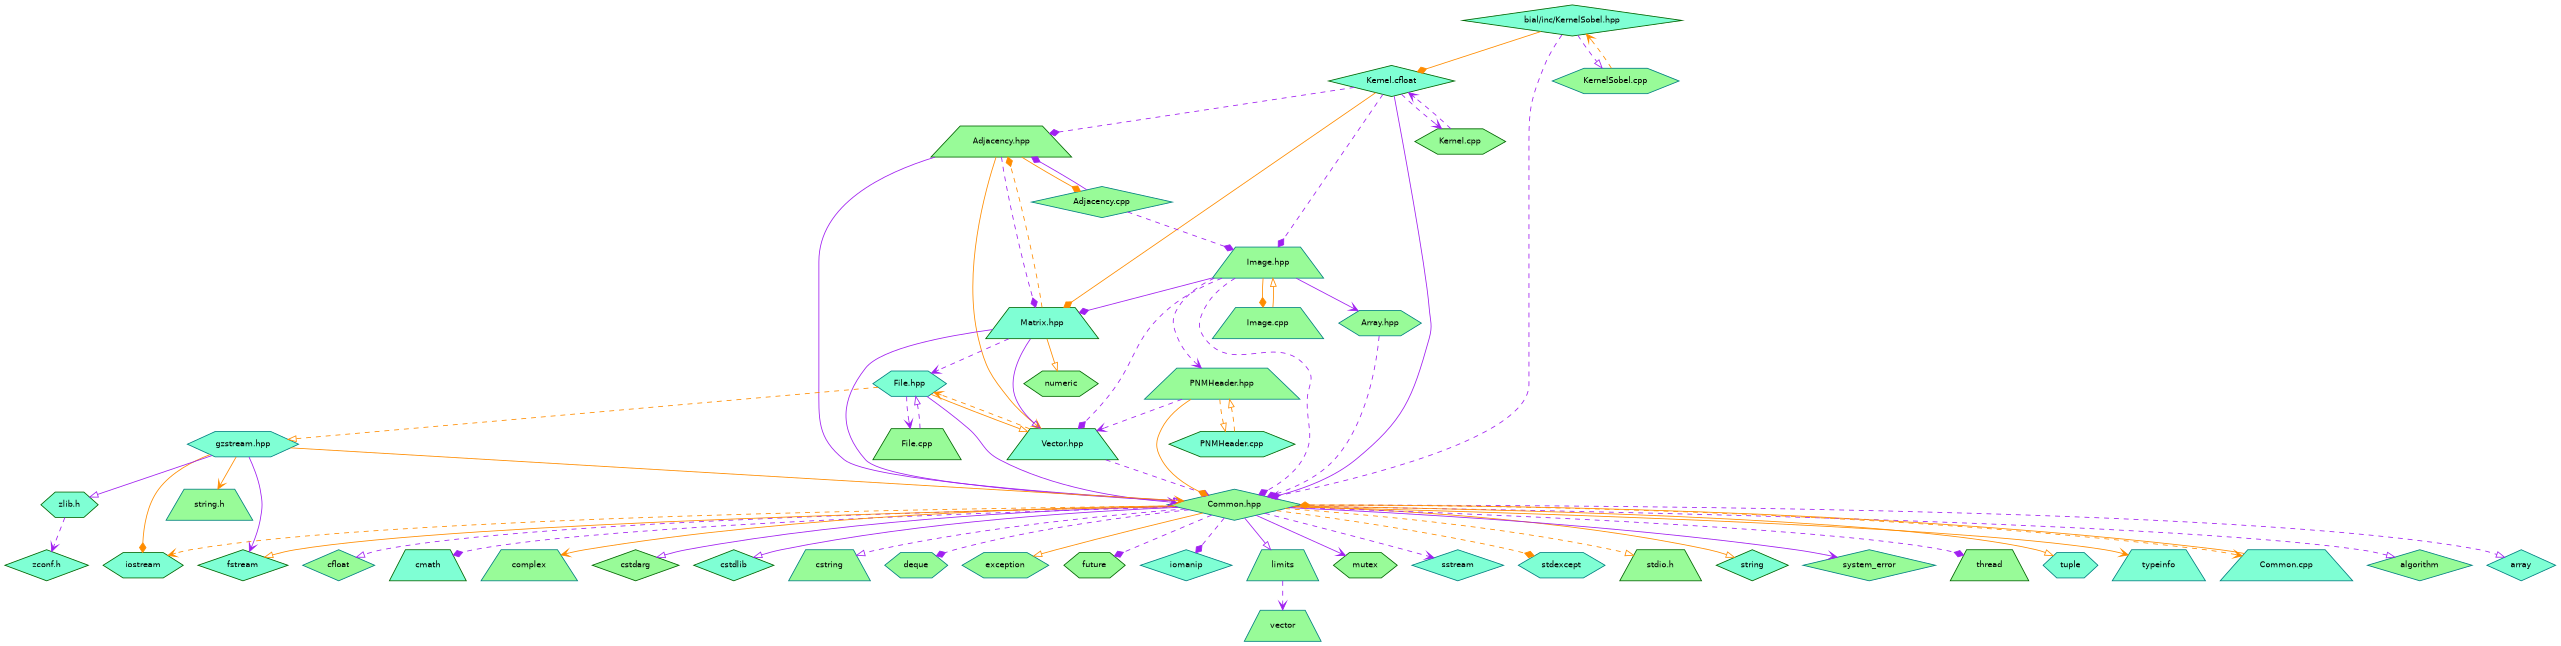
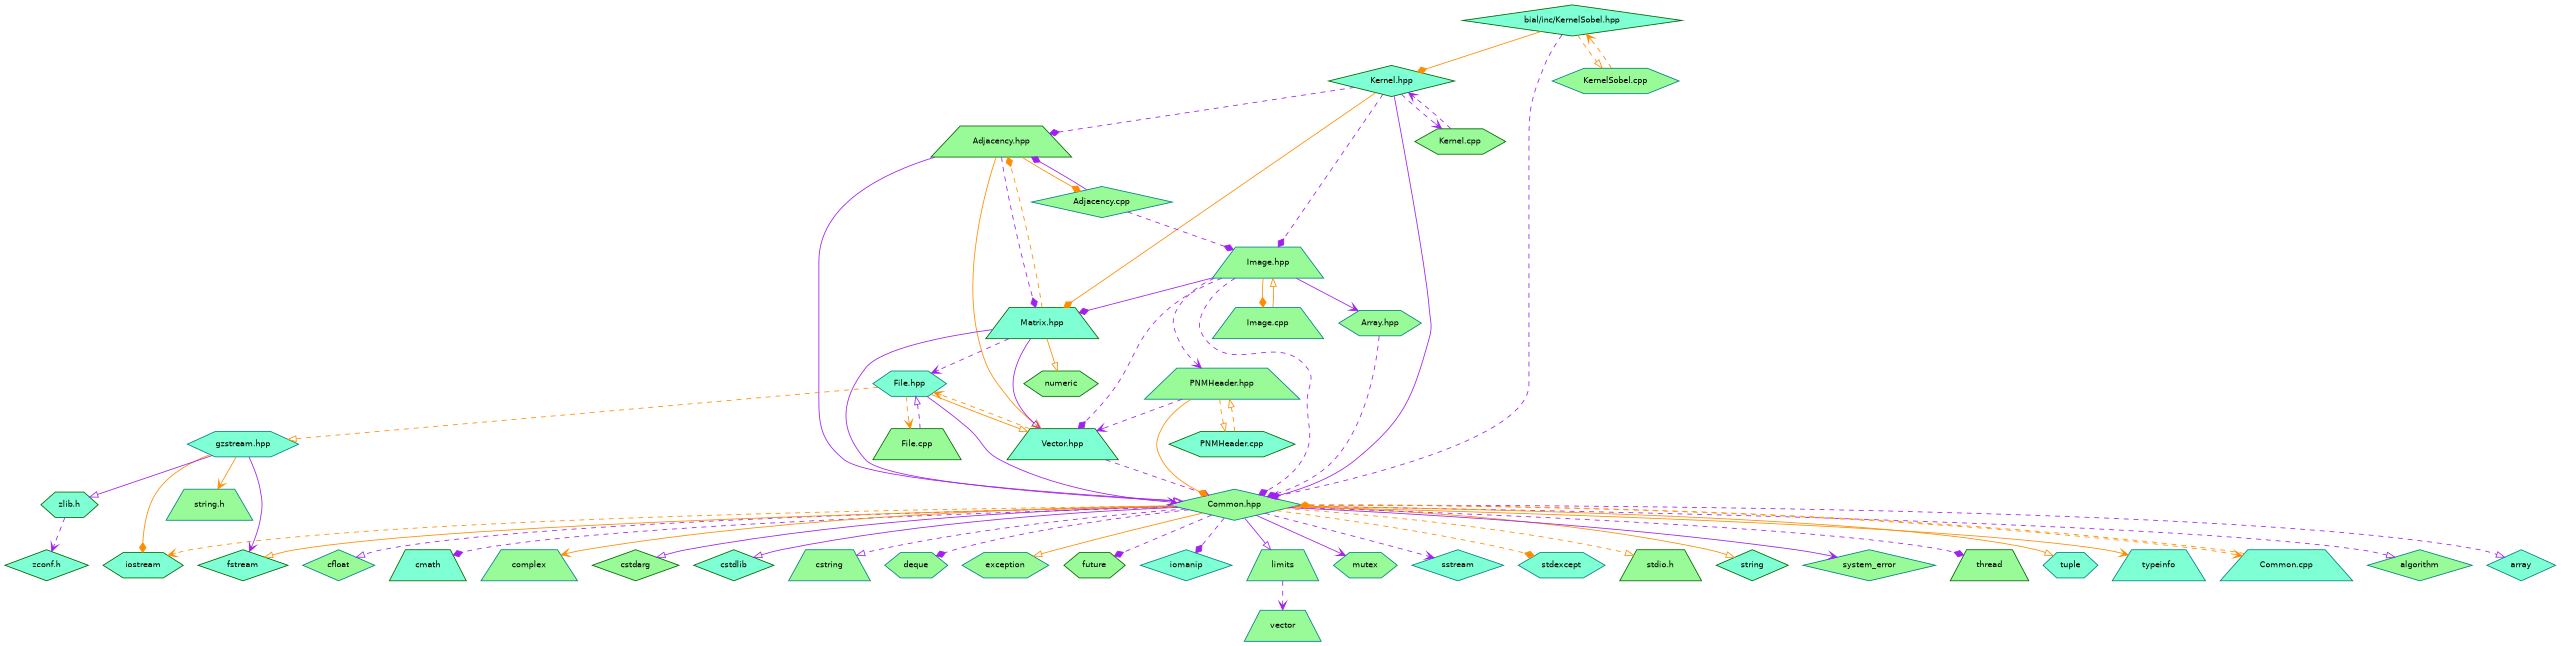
  digraph {
    node [color=teal fillcolor=palegreen fontname=Helvetica fontsize=10 shape=trapezium style=filled]
    edge [arrowhead=diamond color=purple fontname=Helvetica fontsize=10 labelfontname=Helvetica labelfontsize=10 style=dashed]
    n1 [color=darkgreen fillcolor=aquamarine fontcolor=black height=0.2 label="bial/inc/KernelSobel.hpp" shape=diamond width=0.4]
    n2 [height=0.2 label="Common.hpp" shape=diamond width=0.4]
-   n3 [color=darkgreen fillcolor=aquamarine height=0.2 label="Kernel.cfloat" shape=diamond width=0.4]
+   n3 [color=darkgreen fillcolor=aquamarine height=0.2 label="Kernel.hpp" shape=diamond width=0.4]
    n4 [height=0.2 label="KernelSobel.cpp" shape=hexagon width=0.4]
    n5 [height=0.2 label=algorithm shape=diamond width=0.4]
    n6 [fillcolor=aquamarine height=0.2 label=array shape=diamond width=0.4]
    n7 [height=0.2 label=cfloat shape=diamond width=0.4]
    n8 [color=darkgreen fillcolor=aquamarine height=0.2 label=cmath width=0.4]
    n9 [height=0.2 label=complex width=0.4]
    n10 [color=darkgreen height=0.2 label=cstdarg shape=diamond width=0.4]
    n11 [color=darkgreen fillcolor=aquamarine height=0.2 label=cstdlib shape=diamond width=0.4]
    n12 [height=0.2 label=cstring width=0.4]
    n13 [height=0.2 label=deque shape=hexagon width=0.4]
    n14 [height=0.2 label=exception shape=hexagon width=0.4]
    n15 [color=darkgreen fillcolor=aquamarine height=0.2 label=fstream shape=diamond width=0.4]
    n16 [color=darkgreen height=0.2 label=future shape=hexagon width=0.4]
    n17 [fillcolor=aquamarine height=0.2 label=iomanip shape=diamond width=0.4]
    n18 [color=darkgreen fillcolor=aquamarine height=0.2 label=iostream shape=hexagon width=0.4]
    n19 [height=0.2 label=limits width=0.4]
-   n20 [color=darkgreen height=0.2 label=mutex shape=hexagon width=0.4]
+   n20 [height=0.2 label=mutex shape=hexagon width=0.4]
    n21 [fillcolor=aquamarine height=0.2 label=sstream shape=diamond width=0.4]
    n22 [fillcolor=aquamarine height=0.2 label=stdexcept shape=hexagon width=0.4]
    n23 [color=darkgreen height=0.2 label="stdio.h" width=0.4]
    n24 [color=darkgreen fillcolor=aquamarine height=0.2 label=string shape=diamond width=0.4]
    n25 [height=0.2 label=system_error shape=diamond width=0.4]
    n26 [color=darkgreen height=0.2 label=thread width=0.4]
    n27 [fillcolor=aquamarine height=0.2 label=tuple shape=hexagon width=0.4]
    n28 [fillcolor=aquamarine height=0.2 label=typeinfo width=0.4]
    n29 [fillcolor=aquamarine height=0.2 label="Common.cpp" width=0.4]
    n30 [color=darkgreen height=0.2 label="Adjacency.hpp" width=0.4]
    n31 [color=darkgreen fillcolor=aquamarine height=0.2 label="Matrix.hpp" width=0.4]
    n32 [height=0.2 label="Image.hpp" width=0.4]
    n33 [color=darkgreen height=0.2 label="Kernel.cpp" shape=hexagon width=0.4]
    n34 [height=0.2 label=vector width=0.4]
    n35 [color=darkgreen fillcolor=aquamarine height=0.2 label="Vector.hpp" width=0.4]
    n36 [height=0.2 label="Adjacency.cpp" shape=diamond width=0.4]
    n37 [color=darkgreen height=0.2 label=numeric shape=hexagon width=0.4]
    n38 [fillcolor=aquamarine height=0.2 label="File.hpp" shape=hexagon width=0.4]
    n39 [height=0.2 label="Array.hpp" shape=hexagon width=0.4]
    n40 [height=0.2 label="PNMHeader.hpp" width=0.4]
    n41 [height=0.2 label="Image.cpp" width=0.4]
    n42 [fillcolor=aquamarine height=0.2 label="gzstream.hpp" shape=hexagon width=0.4]
    n43 [color=darkgreen height=0.2 label="File.cpp" width=0.4]
    n44 [color=darkgreen fillcolor=aquamarine height=0.2 label="zlib.h" shape=hexagon width=0.4]
    n45 [height=0.2 label="string.h" width=0.4]
    n46 [color=darkgreen fillcolor=aquamarine height=0.2 label="zconf.h" shape=diamond width=0.4]
    n47 [color=darkgreen fillcolor=aquamarine height=0.2 label="PNMHeader.cpp" shape=hexagon width=0.4]
    n1 -> n2 [arrowhead=vee]
    n1 -> n3 [color=darkorange style=solid]
-   n1 -> n4 [arrowhead=onormal]
+   n1 -> n4 [arrowhead=onormal color=darkorange]
    n2 -> n5 [arrowhead=onormal]
    n2 -> n6 [arrowhead=onormal]
    n2 -> n7 [arrowhead=onormal]
    n2 -> n8
    n2 -> n9 [arrowhead=vee color=darkorange style=solid]
    n2 -> n10 [arrowhead=onormal style=solid]
    n2 -> n11 [arrowhead=onormal style=solid]
    n2 -> n12 [arrowhead=onormal]
    n2 -> n13
    n2 -> n14 [arrowhead=onormal color=darkorange style=solid]
    n2 -> n15 [arrowhead=onormal color=darkorange style=solid]
    n2 -> n16
    n2 -> n17
    n2 -> n18 [arrowhead=vee color=darkorange]
    n2 -> n19 [arrowhead=onormal style=solid]
    n2 -> n20 [arrowhead=vee style=solid]
    n2 -> n21 [arrowhead=vee]
    n2 -> n22 [color=darkorange]
    n2 -> n23 [arrowhead=onormal color=darkorange]
    n2 -> n24 [arrowhead=onormal color=darkorange style=solid]
    n2 -> n25 [arrowhead=vee style=solid]
    n2 -> n26
    n2 -> n27 [arrowhead=onormal color=darkorange style=solid]
    n2 -> n28 [arrowhead=vee color=darkorange style=solid]
    n2 -> n29 [arrowhead=vee color=darkorange]
    n3 -> n2 [style=solid]
    n3 -> n30
    n3 -> n31 [color=darkorange style=solid]
    n3 -> n32
    n3 -> n33 [arrowhead=vee]
    n4 -> n1 [arrowhead=vee color=darkorange]
    n19 -> n34 [arrowhead=vee]
-   n29 -> n2 [color=darkorange style=solid]
+   n29 -> n2 [color=darkorange]
    n30 -> n2 [arrowhead=onormal style=solid]
    n30 -> n31
    n30 -> n35 [arrowhead=vee color=darkorange style=solid]
    n30 -> n36 [color=darkorange style=solid]
    n31 -> n2 [arrowhead=onormal style=solid]
    n31 -> n30 [color=darkorange]
    n31 -> n35 [arrowhead=onormal style=solid]
    n31 -> n37 [arrowhead=onormal color=darkorange style=solid]
    n31 -> n38 [arrowhead=vee]
    n32 -> n2
    n32 -> n31 [style=solid]
    n32 -> n35
    n32 -> n39 [arrowhead=vee style=solid]
    n32 -> n40 [arrowhead=vee]
    n32 -> n41 [color=darkorange style=solid]
    n33 -> n3 [arrowhead=vee]
    n35 -> n2
    n35 -> n38 [arrowhead=vee color=darkorange]
    n36 -> n30 [style=solid]
    n36 -> n32
    n38 -> n2 [arrowhead=vee style=solid]
    n38 -> n35 [arrowhead=onormal color=darkorange style=solid]
    n38 -> n42 [arrowhead=onormal color=darkorange]
-   n38 -> n43 [arrowhead=vee]
+   n38 -> n43 [arrowhead=vee color=darkorange]
    n39 -> n2
    n40 -> n2 [color=darkorange style=solid]
    n40 -> n35 [arrowhead=vee]
    n40 -> n47 [arrowhead=onormal color=darkorange]
    n41 -> n32 [arrowhead=onormal color=darkorange style=solid]
-   n42 -> n2 [arrowhead=vee color=darkorange style=solid]
    n42 -> n15 [arrowhead=vee style=solid]
    n42 -> n18 [color=darkorange style=solid]
    n42 -> n44 [arrowhead=onormal style=solid]
    n42 -> n45 [arrowhead=vee color=darkorange style=solid]
    n43 -> n38 [arrowhead=onormal]
    n44 -> n46 [arrowhead=vee]
    n47 -> n40 [arrowhead=onormal color=darkorange]
  }
